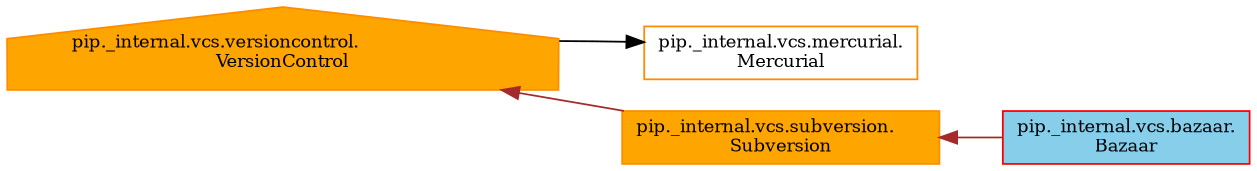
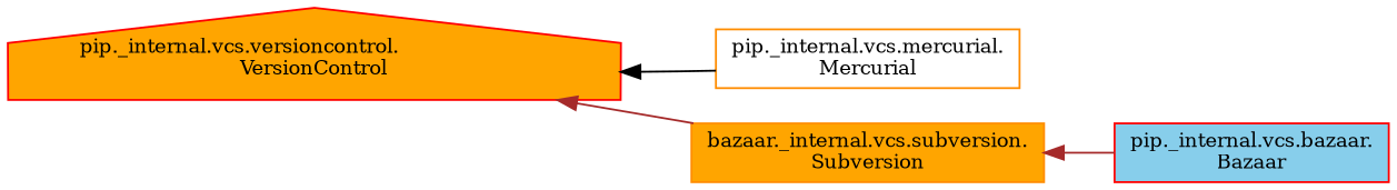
  digraph {
    fontname="DejaVu Serif"
    rankdir=LR
    node [color=red fillcolor=orange fontname="DejaVu Serif" fontsize=10 shape=box style=filled]
    edge [color=brown dir=back fontname="DejaVu Serif" fontsize=10 labelfontname=Helvetica labelfontsize=10 style=solid]
-   n1 [color=darkorange height=0.2 label="pip._internal.vcs.versioncontrol.\lVersionControl" shape=house width=0.4]
+   n1 [height=0.2 label="pip._internal.vcs.versioncontrol.\lVersionControl" shape=house width=0.4]
    n2 [color=darkorange fillcolor=white height=0.2 label="pip._internal.vcs.mercurial.\lMercurial" width=0.4]
-   n3 [color=darkorange height=0.2 label="pip._internal.vcs.subversion.\lSubversion" width=0.4]
+   n3 [color=darkorange height=0.2 label="bazaar._internal.vcs.subversion.\lSubversion" width=0.4]
    n4 [fillcolor=skyblue height=0.2 label="pip._internal.vcs.bazaar.\lBazaar" width=0.4]
-   n2 -> n1 [color=black]
+   n1 -> n2 [color=black]
    n1 -> n3
    n3 -> n4
  }
